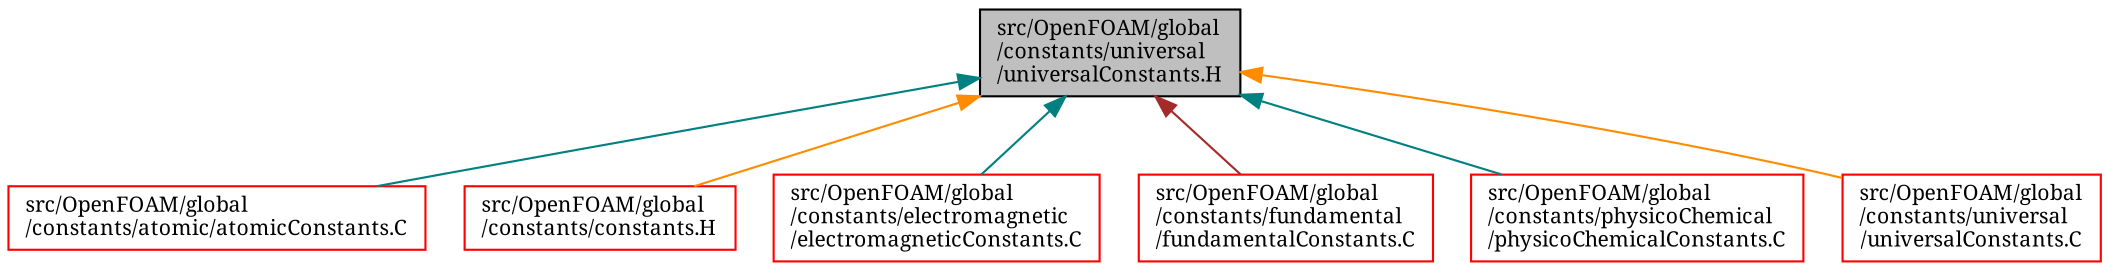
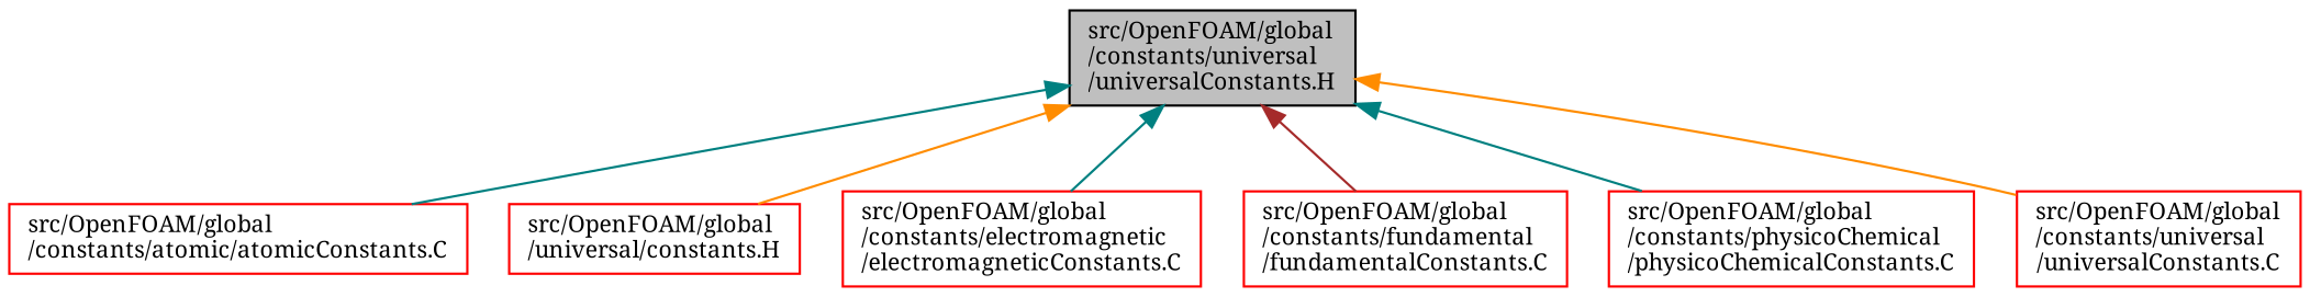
  digraph {
    fontname="Noto Serif"
    node [color=red fontname="Noto Serif" fontsize=10 shape=record]
    edge [color=teal dir=back fontname="Noto Serif" fontsize=10 labelfontname=Helvetica labelfontsize=10 style=solid]
    n1 [color=black fillcolor=grey75 fontcolor=black height=0.2 label="src/OpenFOAM/global\l/constants/universal\l/universalConstants.H" style=filled width=0.4]
    n2 [height=0.2 label="src/OpenFOAM/global\l/constants/atomic/atomicConstants.C" width=0.4]
-   n3 [height=0.2 label="src/OpenFOAM/global\l/constants/constants.H" width=0.4]
+   n3 [height=0.2 label="src/OpenFOAM/global\l/universal/constants.H" width=0.4]
    n4 [height=0.2 label="src/OpenFOAM/global\l/constants/electromagnetic\l/electromagneticConstants.C" width=0.4]
    n5 [height=0.2 label="src/OpenFOAM/global\l/constants/fundamental\l/fundamentalConstants.C" width=0.4]
    n6 [height=0.2 label="src/OpenFOAM/global\l/constants/physicoChemical\l/physicoChemicalConstants.C" width=0.4]
    n7 [height=0.2 label="src/OpenFOAM/global\l/constants/universal\l/universalConstants.C" width=0.4]
    n1 -> n2
    n1 -> n3 [color=darkorange]
    n1 -> n4
    n1 -> n5 [color=brown]
    n1 -> n6
    n1 -> n7 [color=darkorange]
  }
